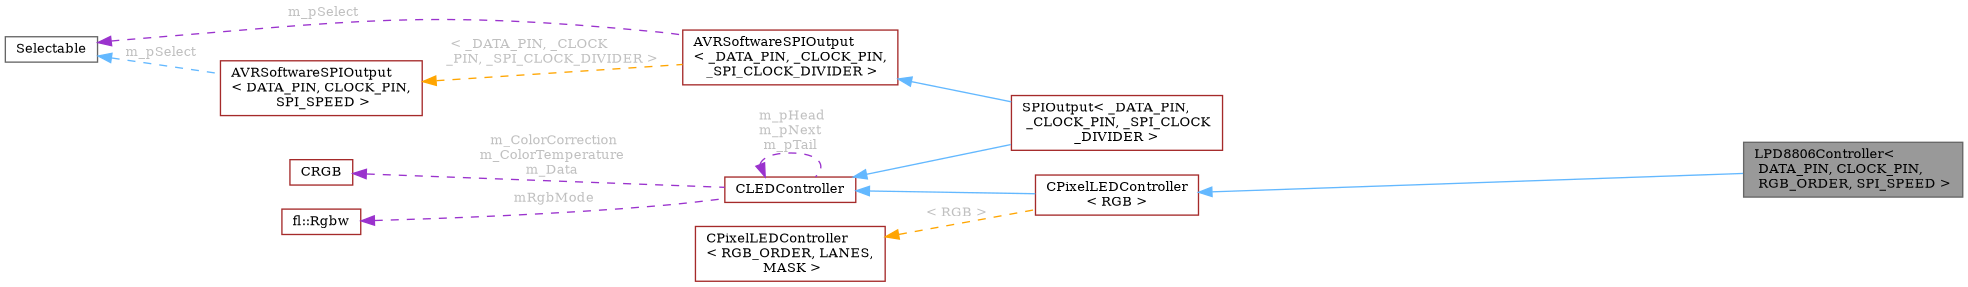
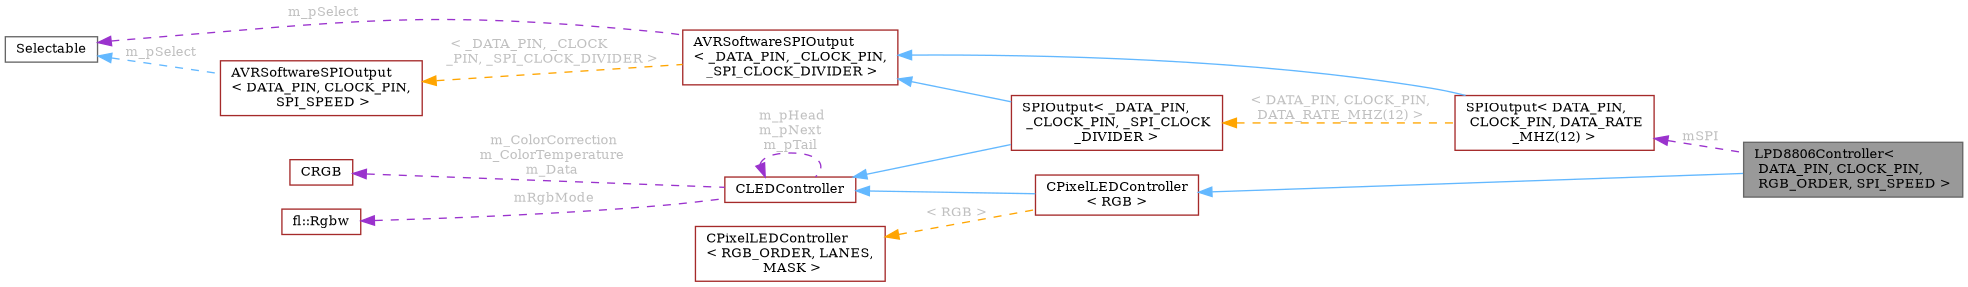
  digraph {
    fontname="DejaVu Serif"
    rankdir=LR
    node [color=brown fillcolor=white fontname="DejaVu Serif" fontsize=10 shape=box style=filled]
    edge [color=steelblue1 dir=back fontname="DejaVu Serif" fontsize=10 labelfontname=Helvetica labelfontsize=10 style=dashed fontcolor=grey]
    n1 [color=gray40 fillcolor=grey60 fontcolor=black height=0.2 label="LPD8806Controller\<\l DATA_PIN, CLOCK_PIN,\l RGB_ORDER, SPI_SPEED \>" width=0.4]
    n2 [height=0.2 label="CPixelLEDController\l\< RGB \>" width=0.4]
    n3 [height=0.2 label=CLEDController width=0.4]
    n4 [height=0.2 label="SPIOutput\< _DATA_PIN,\l _CLOCK_PIN, _SPI_CLOCK\l_DIVIDER \>" width=0.4]
    n5 [height=0.2 label="CPixelLEDController\l\< RGB_ORDER, LANES,\l MASK \>" width=0.4]
    n6 [height=0.2 label=CRGB width=0.4]
    n7 [height=0.2 label="fl::Rgbw" width=0.4]
+   n8 [height=0.2 label="SPIOutput\< DATA_PIN,\l CLOCK_PIN, DATA_RATE\l_MHZ(12) \>" width=0.4]
    n9 [height=0.2 label="AVRSoftwareSPIOutput\l\< _DATA_PIN, _CLOCK_PIN,\l _SPI_CLOCK_DIVIDER \>" width=0.4]
    n10 [color=gray40 height=0.2 label=Selectable width=0.4]
    n11 [height=0.2 label="AVRSoftwareSPIOutput\l\< DATA_PIN, CLOCK_PIN,\l SPI_SPEED \>" width=0.4]
    n2 -> n1 [style=solid fontcolor=""]
    n3 -> n2 [style=solid fontcolor=""]
    n3 -> n3 [color=darkorchid3 label=" m_pHead\nm_pNext\nm_pTail"]
    n3 -> n4 [style=solid fontcolor=""]
+   n4 -> n8 [color=orange label=" \< DATA_PIN, CLOCK_PIN,\l DATA_RATE_MHZ(12) \>"]
    n5 -> n2 [color=orange label=" \< RGB \>"]
    n6 -> n3 [color=darkorchid3 label=" m_ColorCorrection\nm_ColorTemperature\nm_Data"]
    n7 -> n3 [color=darkorchid3 label=" mRgbMode"]
+   n8 -> n1 [color=darkorchid3 label=" mSPI"]
    n9 -> n4 [style=solid fontcolor=""]
+   n9 -> n8 [style=solid fontcolor=""]
    n10 -> n9 [color=darkorchid3 label=" m_pSelect"]
    n10 -> n11 [label=" m_pSelect"]
    n11 -> n9 [color=orange label=" \< _DATA_PIN, _CLOCK\l_PIN, _SPI_CLOCK_DIVIDER \>"]
  }
